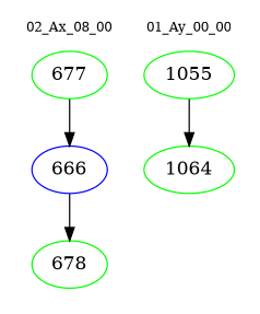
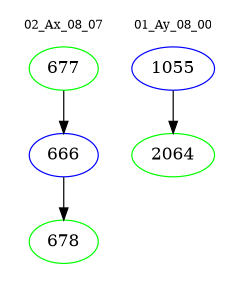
  digraph {
    node [color=green]
    edge [color=black]
    n1 [label=677]
    n2 [color=blue label=666]
    n3 [label=678]
-   n4 [label=1055]
-   n5 [label=1064]
+   n4 [color=blue label=1055]
+   n5 [label=2064]
    subgraph cluster_1 {
      color=white
      fontsize=10
-     label="02_Ax_08_00"
+     label="02_Ax_08_07"
      n1
      n2
      n3
    }
    subgraph cluster_2 {
      color=white
      fontsize=10
-     label="01_Ay_00_00"
+     label="01_Ay_08_00"
      n4
      n5
    }
    n1 -> n2
    n2 -> n3
    n4 -> n5
  }
